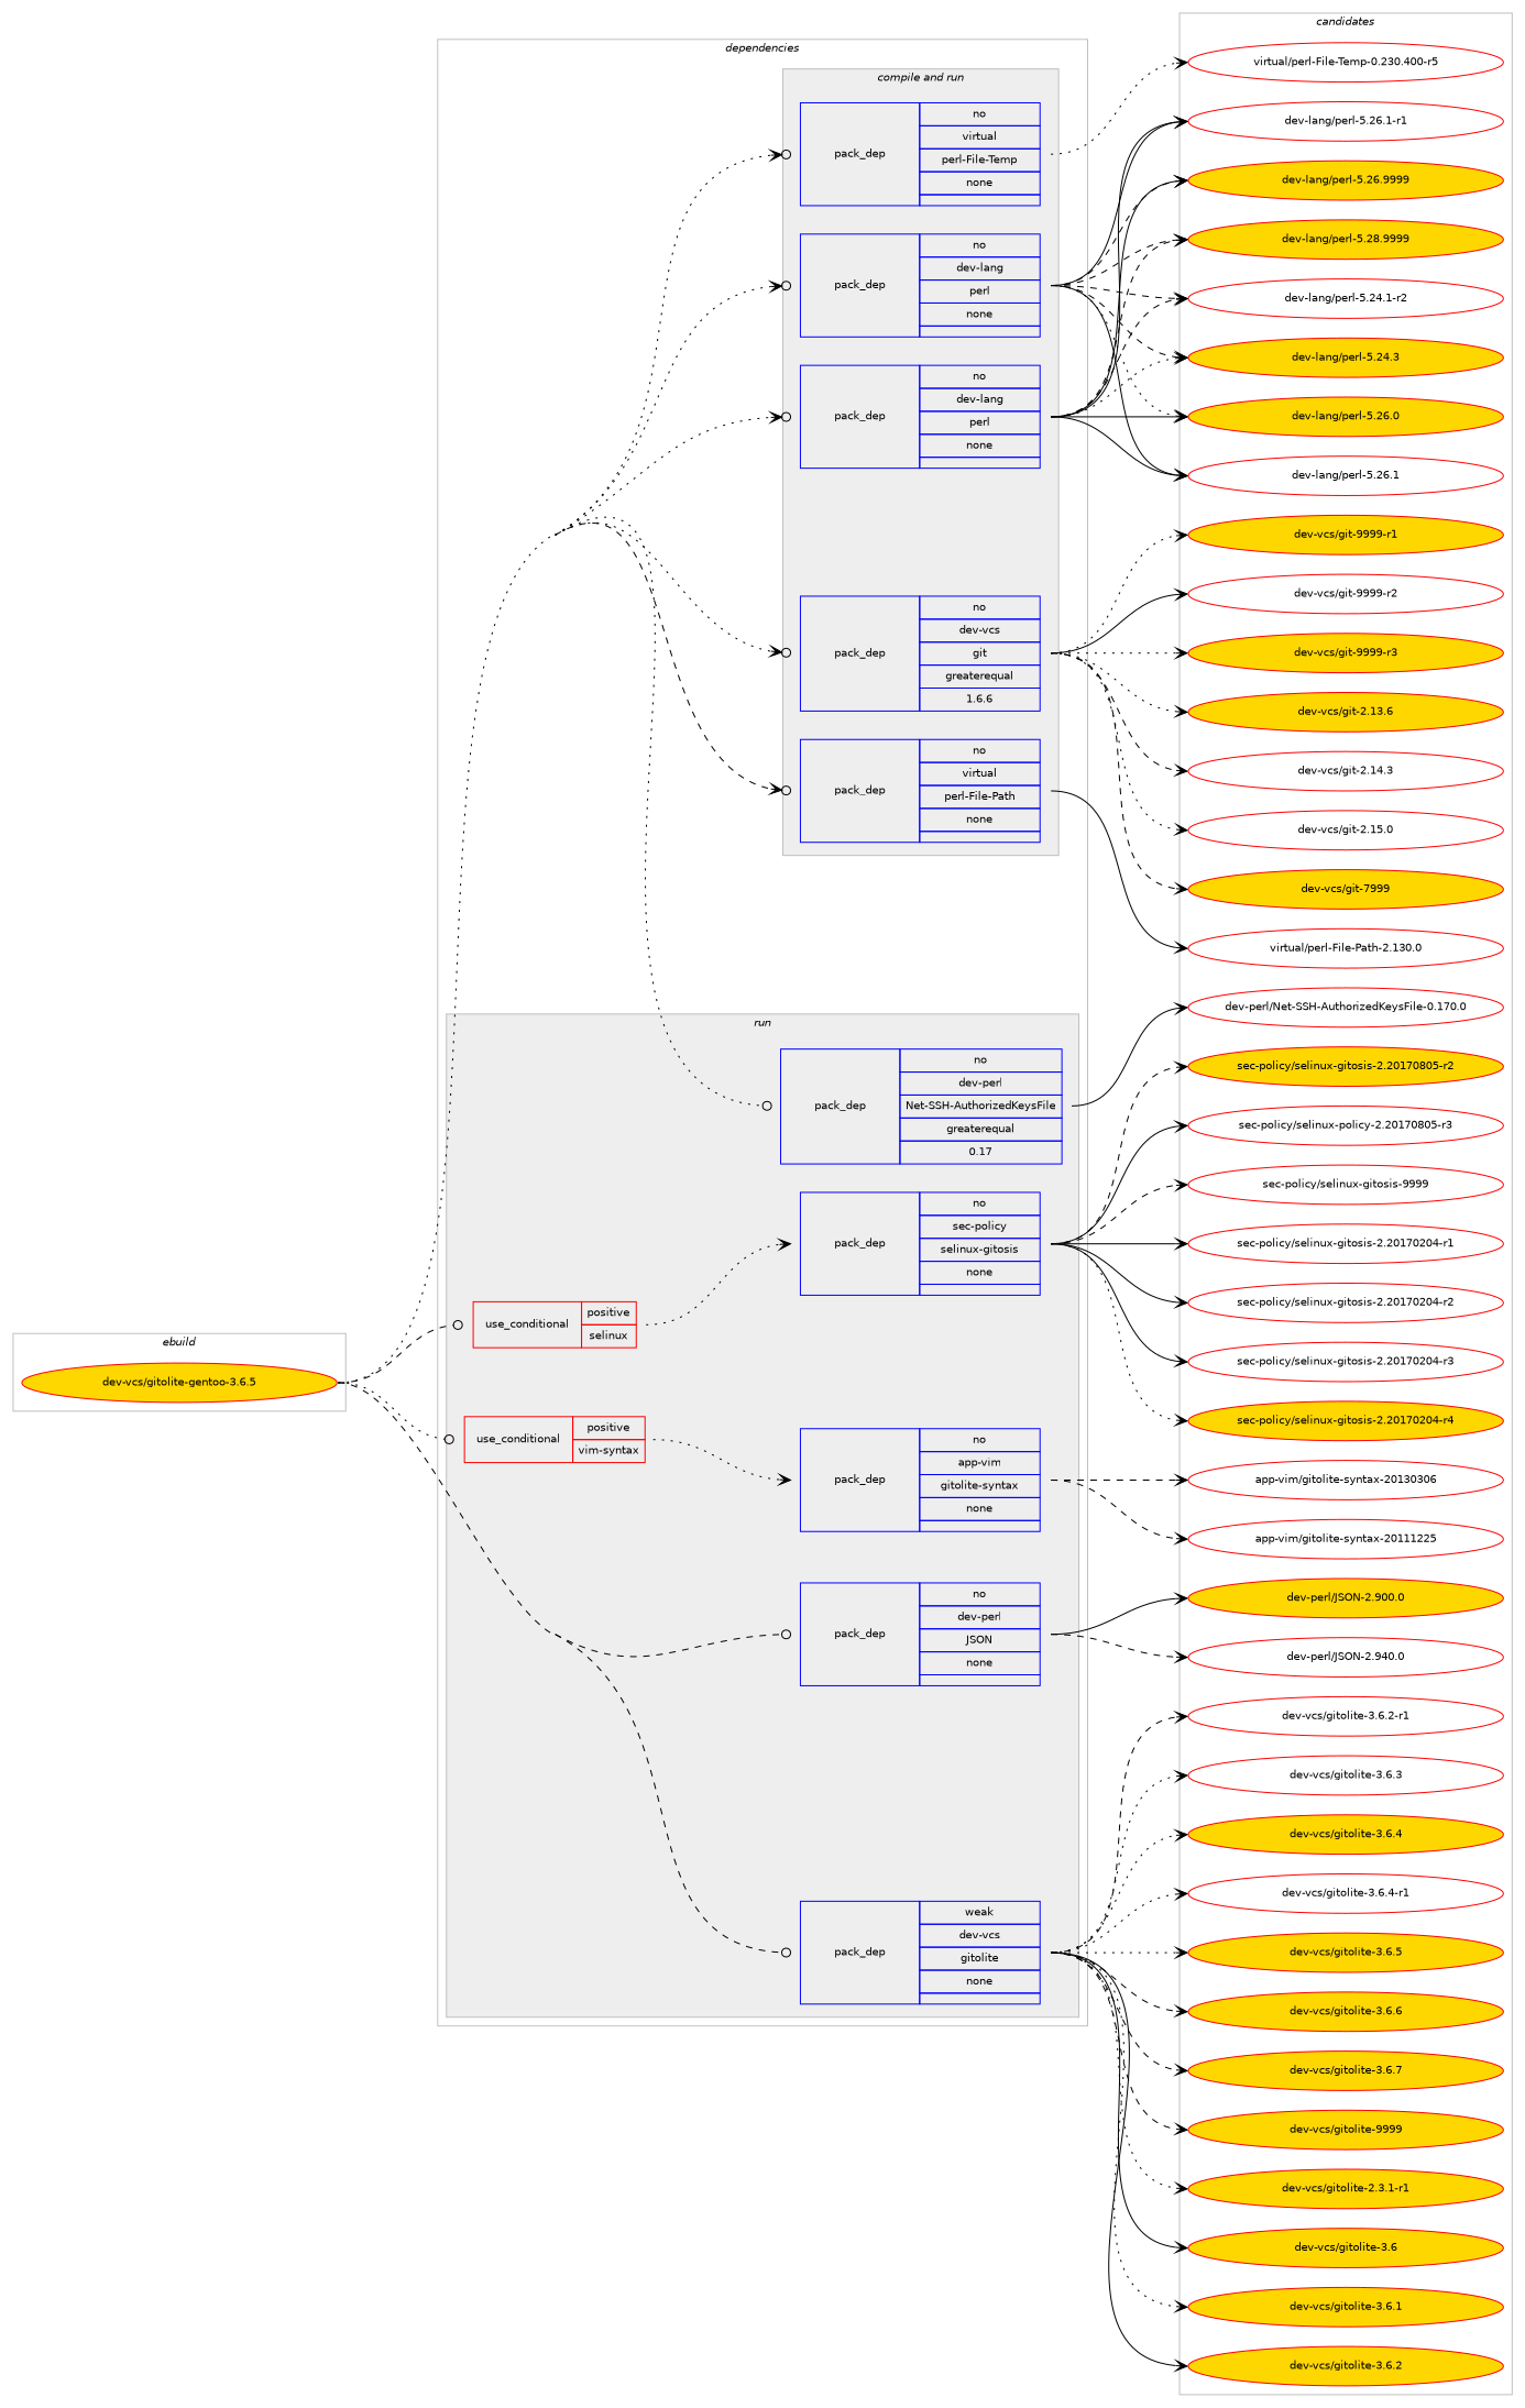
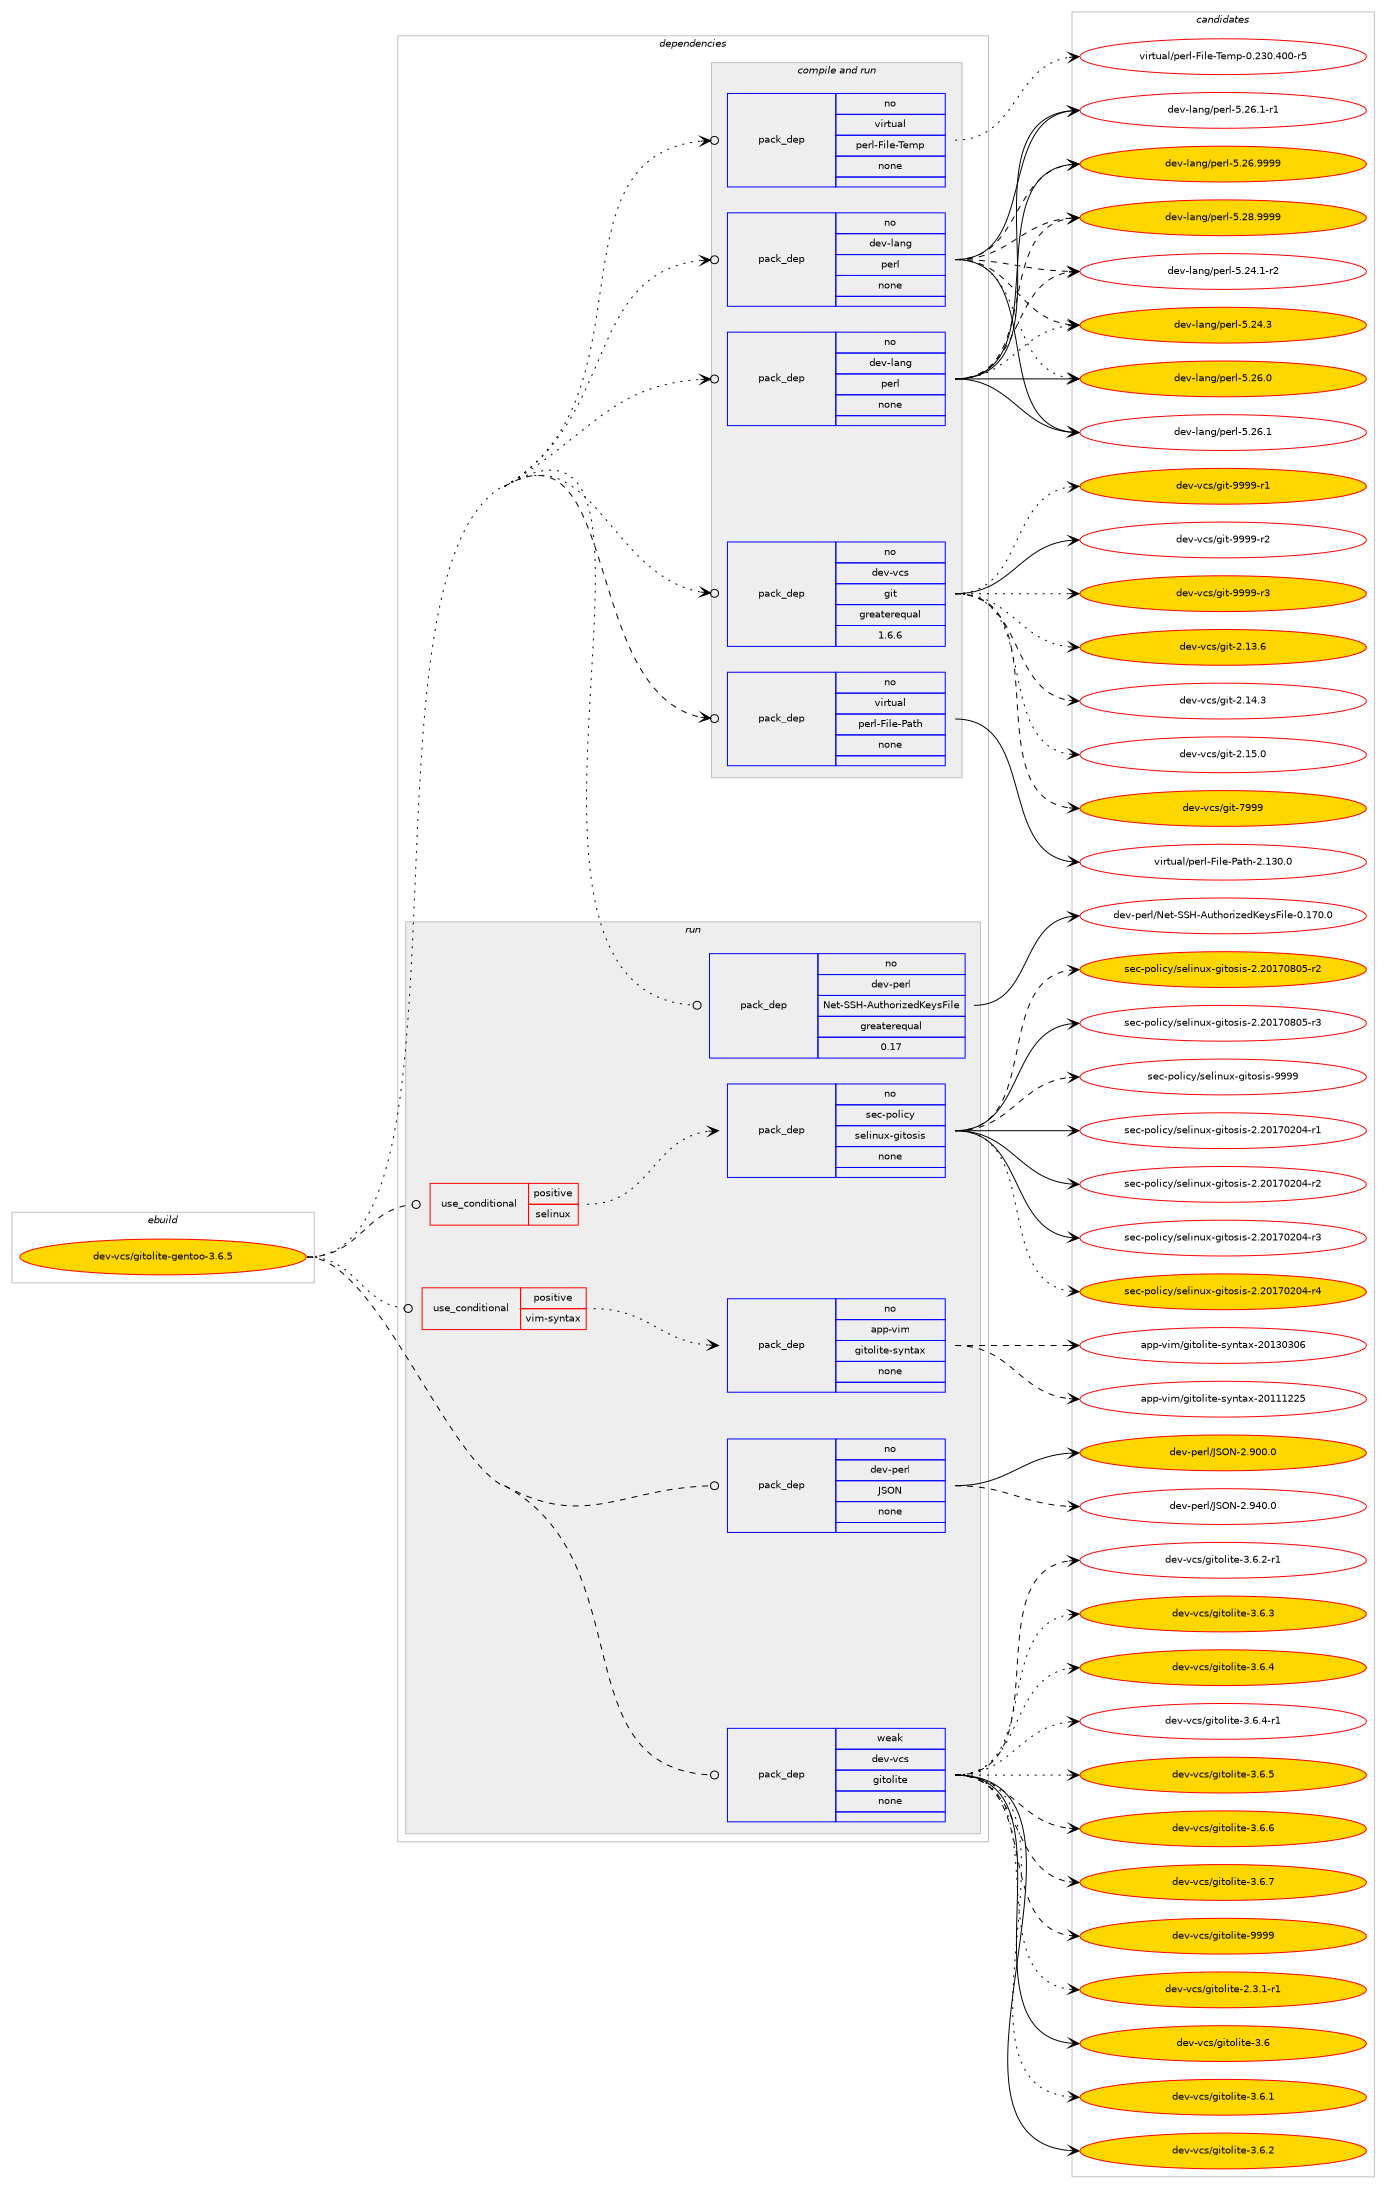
  digraph {
    compound=true
    concentrate=true
    fontname=Helvetica
    fontsize=10
    newrank=true
    rankdir=LR
    ranksep=1.5
    node [color=red fillcolor=gold fontname=Helvetica fontsize=10 style=filled]
    edge [arrowhead=vee headport=w style=dotted tailport=e weight=100]
    n1 [label="dev-vcs/gitolite-gentoo-3.6.5" width=4]
    n2 [color=blue label=<<TABLE BORDER="0" CELLBORDER="1" CELLSPACING="0" CELLPADDING="4" WIDTH="220"><TR><TD ROWSPAN="6" CELLPADDING="30">pack_dep</TD></TR><TR><TD WIDTH="110">no</TD></TR><TR><TD>dev-lang</TD></TR><TR><TD>perl</TD></TR><TR><TD>none</TD></TR><TR><TD></TD></TR></TABLE>> shape=none fillcolor="" style=""]
    n3 [color=blue label=<<TABLE BORDER="0" CELLBORDER="1" CELLSPACING="0" CELLPADDING="4" WIDTH="220"><TR><TD ROWSPAN="6" CELLPADDING="30">pack_dep</TD></TR><TR><TD WIDTH="110">no</TD></TR><TR><TD>dev-lang</TD></TR><TR><TD>perl</TD></TR><TR><TD>none</TD></TR><TR><TD></TD></TR></TABLE>> shape=none fillcolor="" style=""]
    n4 [color=blue label=<<TABLE BORDER="0" CELLBORDER="1" CELLSPACING="0" CELLPADDING="4" WIDTH="220"><TR><TD ROWSPAN="6" CELLPADDING="30">pack_dep</TD></TR><TR><TD WIDTH="110">no</TD></TR><TR><TD>dev-vcs</TD></TR><TR><TD>git</TD></TR><TR><TD>greaterequal</TD></TR><TR><TD>1.6.6</TD></TR></TABLE>> shape=none fillcolor="" style=""]
    n5 [color=blue label=<<TABLE BORDER="0" CELLBORDER="1" CELLSPACING="0" CELLPADDING="4" WIDTH="220"><TR><TD ROWSPAN="6" CELLPADDING="30">pack_dep</TD></TR><TR><TD WIDTH="110">no</TD></TR><TR><TD>virtual</TD></TR><TR><TD>perl-File-Path</TD></TR><TR><TD>none</TD></TR><TR><TD></TD></TR></TABLE>> shape=none fillcolor="" style=""]
    n6 [color=blue label=<<TABLE BORDER="0" CELLBORDER="1" CELLSPACING="0" CELLPADDING="4" WIDTH="220"><TR><TD ROWSPAN="6" CELLPADDING="30">pack_dep</TD></TR><TR><TD WIDTH="110">no</TD></TR><TR><TD>virtual</TD></TR><TR><TD>perl-File-Temp</TD></TR><TR><TD>none</TD></TR><TR><TD></TD></TR></TABLE>> shape=none fillcolor="" style=""]
    n7 [color=blue label=<<TABLE BORDER="0" CELLBORDER="1" CELLSPACING="0" CELLPADDING="4" WIDTH="220"><TR><TD ROWSPAN="6" CELLPADDING="30">pack_dep</TD></TR><TR><TD WIDTH="110">no</TD></TR><TR><TD>dev-perl</TD></TR><TR><TD>Net-SSH-AuthorizedKeysFile</TD></TR><TR><TD>greaterequal</TD></TR><TR><TD>0.17</TD></TR></TABLE>> shape=none fillcolor="" style=""]
    n8 [color=blue label=<<TABLE BORDER="0" CELLBORDER="1" CELLSPACING="0" CELLPADDING="4" WIDTH="220"><TR><TD ROWSPAN="6" CELLPADDING="30">pack_dep</TD></TR><TR><TD WIDTH="110">no</TD></TR><TR><TD>sec-policy</TD></TR><TR><TD>selinux-gitosis</TD></TR><TR><TD>none</TD></TR><TR><TD></TD></TR></TABLE>> shape=none fillcolor="" style=""]
    n9 [label=<<TABLE BORDER="0" CELLBORDER="1" CELLSPACING="0" CELLPADDING="4"><TR><TD ROWSPAN="3" CELLPADDING="10">use_conditional</TD></TR><TR><TD>positive</TD></TR><TR><TD>selinux</TD></TR></TABLE>> shape=none fillcolor="" style=""]
    n10 [color=blue label=<<TABLE BORDER="0" CELLBORDER="1" CELLSPACING="0" CELLPADDING="4" WIDTH="220"><TR><TD ROWSPAN="6" CELLPADDING="30">pack_dep</TD></TR><TR><TD WIDTH="110">no</TD></TR><TR><TD>app-vim</TD></TR><TR><TD>gitolite-syntax</TD></TR><TR><TD>none</TD></TR><TR><TD></TD></TR></TABLE>> shape=none fillcolor="" style=""]
    n11 [label=<<TABLE BORDER="0" CELLBORDER="1" CELLSPACING="0" CELLPADDING="4"><TR><TD ROWSPAN="3" CELLPADDING="10">use_conditional</TD></TR><TR><TD>positive</TD></TR><TR><TD>vim-syntax</TD></TR></TABLE>> shape=none fillcolor="" style=""]
    n12 [color=blue label=<<TABLE BORDER="0" CELLBORDER="1" CELLSPACING="0" CELLPADDING="4" WIDTH="220"><TR><TD ROWSPAN="6" CELLPADDING="30">pack_dep</TD></TR><TR><TD WIDTH="110">no</TD></TR><TR><TD>dev-perl</TD></TR><TR><TD>JSON</TD></TR><TR><TD>none</TD></TR><TR><TD></TD></TR></TABLE>> shape=none fillcolor="" style=""]
    n13 [color=blue label=<<TABLE BORDER="0" CELLBORDER="1" CELLSPACING="0" CELLPADDING="4" WIDTH="220"><TR><TD ROWSPAN="6" CELLPADDING="30">pack_dep</TD></TR><TR><TD WIDTH="110">weak</TD></TR><TR><TD>dev-vcs</TD></TR><TR><TD>gitolite</TD></TR><TR><TD>none</TD></TR><TR><TD></TD></TR></TABLE>> shape=none fillcolor="" style=""]
    n14 [fillcolor=white label="dev-lang/perl-5.24.1-r2" width=4]
    n15 [label="dev-lang/perl-5.24.3" width=4]
    n16 [label="dev-lang/perl-5.26.0" width=4]
    n17 [fillcolor=white label="dev-lang/perl-5.26.1" width=4]
    n18 [fillcolor=white label="dev-lang/perl-5.26.1-r1" width=4]
    n19 [label="dev-lang/perl-5.26.9999" width=4]
    n20 [label="dev-lang/perl-5.28.9999" width=4]
    n21 [label="dev-vcs/git-2.13.6" width=4]
    n22 [fillcolor=white label="dev-vcs/git-2.14.3" width=4]
    n23 [fillcolor=white label="dev-vcs/git-2.15.0" width=4]
    n24 [label="dev-vcs/git-7999" width=4]
    n25 [label="dev-vcs/git-9999-r1" width=4]
    n26 [fillcolor=white label="dev-vcs/git-9999-r2" width=4]
    n27 [label="dev-vcs/git-9999-r3" width=4]
    n28 [fillcolor=white label="virtual/perl-File-Path-2.130.0" width=4]
    n29 [fillcolor=white label="virtual/perl-File-Temp-0.230.400-r5" width=4]
    n30 [fillcolor=white label="sec-policy/selinux-gitosis-2.20170204-r1" width=4]
    n31 [fillcolor=white label="sec-policy/selinux-gitosis-2.20170204-r2" width=4]
    n32 [fillcolor=white label="sec-policy/selinux-gitosis-2.20170204-r3" width=4]
    n33 [label="sec-policy/selinux-gitosis-2.20170204-r4" width=4]
    n34 [label="sec-policy/selinux-gitosis-2.20170805-r2" width=4]
-   n35 [fillcolor=white label="sec-policy/selinux-policy-2.20170805-r3" width=4]
+   n35 [fillcolor=white label="sec-policy/selinux-gitosis-2.20170805-r3" width=4]
    n36 [fillcolor=white label="sec-policy/selinux-gitosis-9999" width=4]
    n37 [fillcolor=white label="app-vim/gitolite-syntax-20111225" width=4]
    n38 [fillcolor=white label="app-vim/gitolite-syntax-20130306" width=4]
    n39 [fillcolor=white label="dev-perl/Net-SSH-AuthorizedKeysFile-0.170.0" width=4]
    n40 [label="dev-perl/JSON-2.900.0" width=4]
    n41 [fillcolor=white label="dev-perl/JSON-2.940.0" width=4]
    n42 [label="dev-vcs/gitolite-2.3.1-r1" width=4]
    n43 [label="dev-vcs/gitolite-3.6" width=4]
    n44 [label="dev-vcs/gitolite-3.6.1" width=4]
    n45 [label="dev-vcs/gitolite-3.6.2" width=4]
    n46 [fillcolor=white label="dev-vcs/gitolite-3.6.2-r1" width=4]
-   n47 [fillcolor=white label="dev-vcs/gitolite-3.6.3" width=4]
+   n47 [label="dev-vcs/gitolite-3.6.3" width=4]
    n48 [label="dev-vcs/gitolite-3.6.4" width=4]
    n49 [fillcolor=white label="dev-vcs/gitolite-3.6.4-r1" width=4]
    n50 [label="dev-vcs/gitolite-3.6.5" width=4]
    n51 [label="dev-vcs/gitolite-3.6.6" width=4]
    n52 [label="dev-vcs/gitolite-3.6.7" width=4]
    n53 [label="dev-vcs/gitolite-9999" width=4]
    subgraph cluster_1 {
      color=gray
      label=<<i>ebuild</i>>
      rank=same
      n1
    }
    subgraph cluster_2 {
      color=gray
      label=<<i>dependencies</i>>
      subgraph cluster_3 {
        color=gray
        fillcolor="#eeeeee"
        label=<<i>compile</i>>
        style=filled
      }
      subgraph cluster_4 {
        color=gray
        fillcolor="#eeeeee"
        label=<<i>compile and run</i>>
        style=filled
        subgraph sub_5 {
          color=gray
          fillcolor="#eeeeee"
          label=<<i>compile and run</i>>
          style=filled
          n2
        }
        subgraph sub_6 {
          color=gray
          fillcolor="#eeeeee"
          label=<<i>compile and run</i>>
          style=filled
          n3
        }
        subgraph sub_7 {
          color=gray
          fillcolor="#eeeeee"
          label=<<i>compile and run</i>>
          style=filled
          n4
        }
        subgraph sub_8 {
          color=gray
          fillcolor="#eeeeee"
          label=<<i>compile and run</i>>
          style=filled
          n5
        }
        subgraph sub_9 {
          color=gray
          fillcolor="#eeeeee"
          label=<<i>compile and run</i>>
          style=filled
          n6
        }
      }
      subgraph cluster_10 {
        color=gray
        fillcolor="#eeeeee"
        label=<<i>run</i>>
        style=filled
        subgraph sub_11 {
          color=gray
          fillcolor="#eeeeee"
          label=<<i>run</i>>
          style=filled
          n7
        }
        subgraph sub_12 {
          color=gray
          fillcolor="#eeeeee"
          label=<<i>run</i>>
          style=filled
          n9
          subgraph sub_13 {
            color=gray
            fillcolor="#eeeeee"
            label=<<i>run</i>>
            style=filled
            n8
          }
        }
        subgraph sub_14 {
          color=gray
          fillcolor="#eeeeee"
          label=<<i>run</i>>
          style=filled
          n11
          subgraph sub_15 {
            color=gray
            fillcolor="#eeeeee"
            label=<<i>run</i>>
            style=filled
            n10
          }
        }
        subgraph sub_16 {
          color=gray
          fillcolor="#eeeeee"
          label=<<i>run</i>>
          style=filled
          n12
        }
        subgraph sub_17 {
          color=gray
          fillcolor="#eeeeee"
          label=<<i>run</i>>
          style=filled
          n13
        }
      }
    }
    subgraph cluster_18 {
      color=gray
      label=<<i>candidates</i>>
      rank=same
      subgraph sub_19 {
        color=black
        label=<<i>candidates</i>>
        nodesep=1
        rank=same
        n14
        n15
        n16
        n17
        n18
        n19
        n20
      }
      subgraph sub_20 {
        color=black
        label=<<i>candidates</i>>
        nodesep=1
        rank=same
        n14
        n15
        n16
        n17
        n18
        n19
        n20
      }
      subgraph sub_21 {
        color=black
        label=<<i>candidates</i>>
        nodesep=1
        rank=same
        n21
        n22
        n23
        n24
        n25
        n26
        n27
      }
      subgraph sub_22 {
        color=black
        label=<<i>candidates</i>>
        nodesep=1
        rank=same
        n28
      }
      subgraph sub_23 {
        color=black
        label=<<i>candidates</i>>
        nodesep=1
        rank=same
        n29
      }
      subgraph sub_24 {
        color=black
        label=<<i>candidates</i>>
        nodesep=1
        rank=same
        n30
        n31
        n32
        n33
        n34
        n35
        n36
      }
      subgraph sub_25 {
        color=black
        label=<<i>candidates</i>>
        nodesep=1
        rank=same
        n37
        n38
      }
      subgraph sub_26 {
        color=black
        label=<<i>candidates</i>>
        nodesep=1
        rank=same
        n39
      }
      subgraph sub_27 {
        color=black
        label=<<i>candidates</i>>
        nodesep=1
        rank=same
        n40
        n41
      }
      subgraph sub_28 {
        color=black
        label=<<i>candidates</i>>
        nodesep=1
        rank=same
        n42
        n43
        n44
        n45
        n46
        n47
        n48
        n49
        n50
        n51
        n52
        n53
      }
    }
    n1 -> n2 [arrowhead=odotvee weight=20]
    n1 -> n3 [arrowhead=odotvee weight=20]
    n1 -> n4 [arrowhead=odotvee weight=20]
    n1 -> n5 [arrowhead=odotvee style=dashed weight=20]
    n1 -> n6 [arrowhead=odotvee weight=20]
    n1 -> n7 [arrowhead=odot weight=20]
    n1 -> n9 [arrowhead=odot style=dashed weight=20]
    n1 -> n11 [arrowhead=odot weight=20]
    n1 -> n12 [arrowhead=odot style=dashed weight=20]
    n1 -> n13 [arrowhead=odot style=dashed weight=20]
    n2 -> n14 [style=dashed]
    n2 -> n15 [style=dashed]
    n2 -> n16
    n2 -> n17 [style=solid]
    n2 -> n18 [style=solid]
    n2 -> n19 [style=dashed]
    n2 -> n20 [style=dashed]
    n3 -> n14 [style=dashed]
    n3 -> n15
    n3 -> n16 [style=solid]
    n3 -> n17 [style=solid]
    n3 -> n18 [style=solid]
    n3 -> n19 [style=solid]
    n3 -> n20 [style=dashed]
    n4 -> n21
    n4 -> n22 [style=dashed]
    n4 -> n23
    n4 -> n24 [style=dashed]
    n4 -> n25
    n4 -> n26 [style=solid]
    n4 -> n27
    n5 -> n28 [style=solid]
    n6 -> n29
    n7 -> n39 [style=solid]
    n8 -> n30 [style=solid]
    n8 -> n31 [style=solid]
    n8 -> n32 [style=solid]
    n8 -> n33
    n8 -> n34 [style=dashed]
    n8 -> n35 [style=solid]
    n8 -> n36 [style=dashed]
    n9 -> n8 [weight=20]
    n10 -> n37 [style=dashed]
    n10 -> n38 [style=dashed]
    n11 -> n10 [weight=20]
    n12 -> n40 [style=solid]
    n12 -> n41 [style=dashed]
    n13 -> n42
    n13 -> n43 [style=solid]
    n13 -> n44
    n13 -> n45 [style=solid]
    n13 -> n46 [style=dashed]
    n13 -> n47
    n13 -> n48
    n13 -> n49
    n13 -> n50
    n13 -> n51 [style=dashed]
    n13 -> n52 [style=dashed]
    n13 -> n53 [style=dashed]
  }
